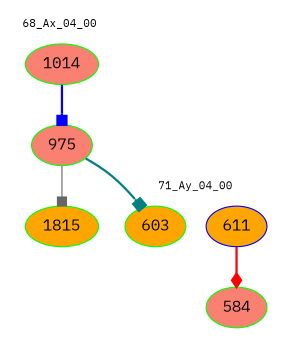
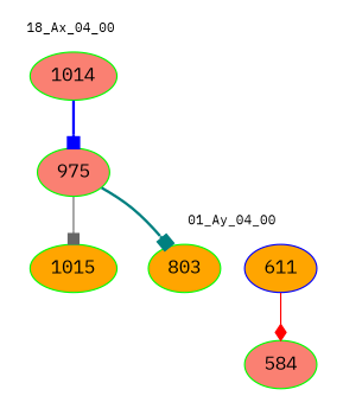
  digraph {
    fontname="IBM Plex Mono"
    node [color=green fillcolor=orange fontname="IBM Plex Mono" style=filled]
    edge [arrowhead=box fontname="IBM Plex Mono" style=solid]
    n1 [color=blue label=611]
    n2 [fillcolor=salmon label=584]
-   n3 [label=603]
+   n3 [label=803]
    n4 [fillcolor=salmon label=1014]
    n5 [fillcolor=salmon label=975]
-   n6 [label=1815]
+   n6 [label=1015]
    subgraph cluster_1 {
      color=white
      fontsize=10
-     label="71_Ay_04_00"
+     label="01_Ay_04_00"
      n1
      n2
      n3
    }
    subgraph cluster_2 {
      color=white
      fontsize=10
-     label="68_Ax_04_00"
+     label="18_Ax_04_00"
      n4
      n5
      n6
    }
-   n1 -> n2 [arrowhead=diamond color=red style=bold]
+   n1 -> n2 [arrowhead=diamond color=red]
    n4 -> n5 [color=blue style=bold]
    n5 -> n3 [color=teal style=bold]
    n5 -> n6 [color=gray40]
  }
